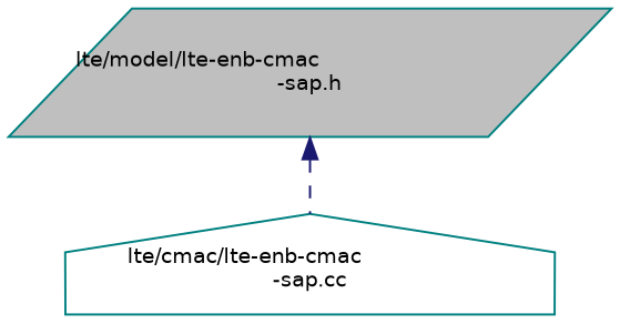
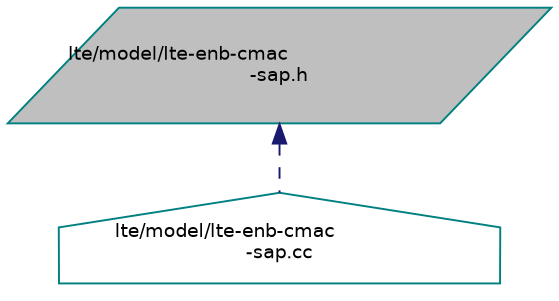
  digraph {
    node [color=teal fontname=Helvetica fontsize=10 style=filled]
    n1 [fillcolor=grey75 fontcolor=black height=0.2 label="lte/model/lte-enb-cmac\l-sap.h" shape=parallelogram width=0.4]
-   n2 [fillcolor=white height=0.2 label="lte/cmac/lte-enb-cmac\l-sap.cc" shape=house width=0.4]
+   n2 [fillcolor=white height=0.2 label="lte/model/lte-enb-cmac\l-sap.cc" shape=house width=0.4]
    n1 -> n2 [color=midnightblue dir=back fontname=Helvetica fontsize=10 labelfontname=Helvetica labelfontsize=10 style=dashed]
  }
